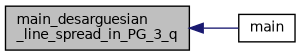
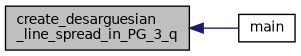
  digraph {
    rankdir=LR
    node [color=black fontname=Helvetica fontsize=10 shape=record style=filled]
-   n1 [fillcolor=grey75 fontcolor=black height=0.2 label="main_desarguesian\l_line_spread_in_PG_3_q" width=0.4]
+   n1 [fillcolor=grey75 fontcolor=black height=0.2 label="create_desarguesian\l_line_spread_in_PG_3_q" width=0.4]
    n2 [fillcolor=white height=0.2 label=main width=0.4]
    n1 -> n2 [color=midnightblue dir=back fontname=Helvetica fontsize=10 labelfontname=Helvetica labelfontsize=10 style=solid]
  }
